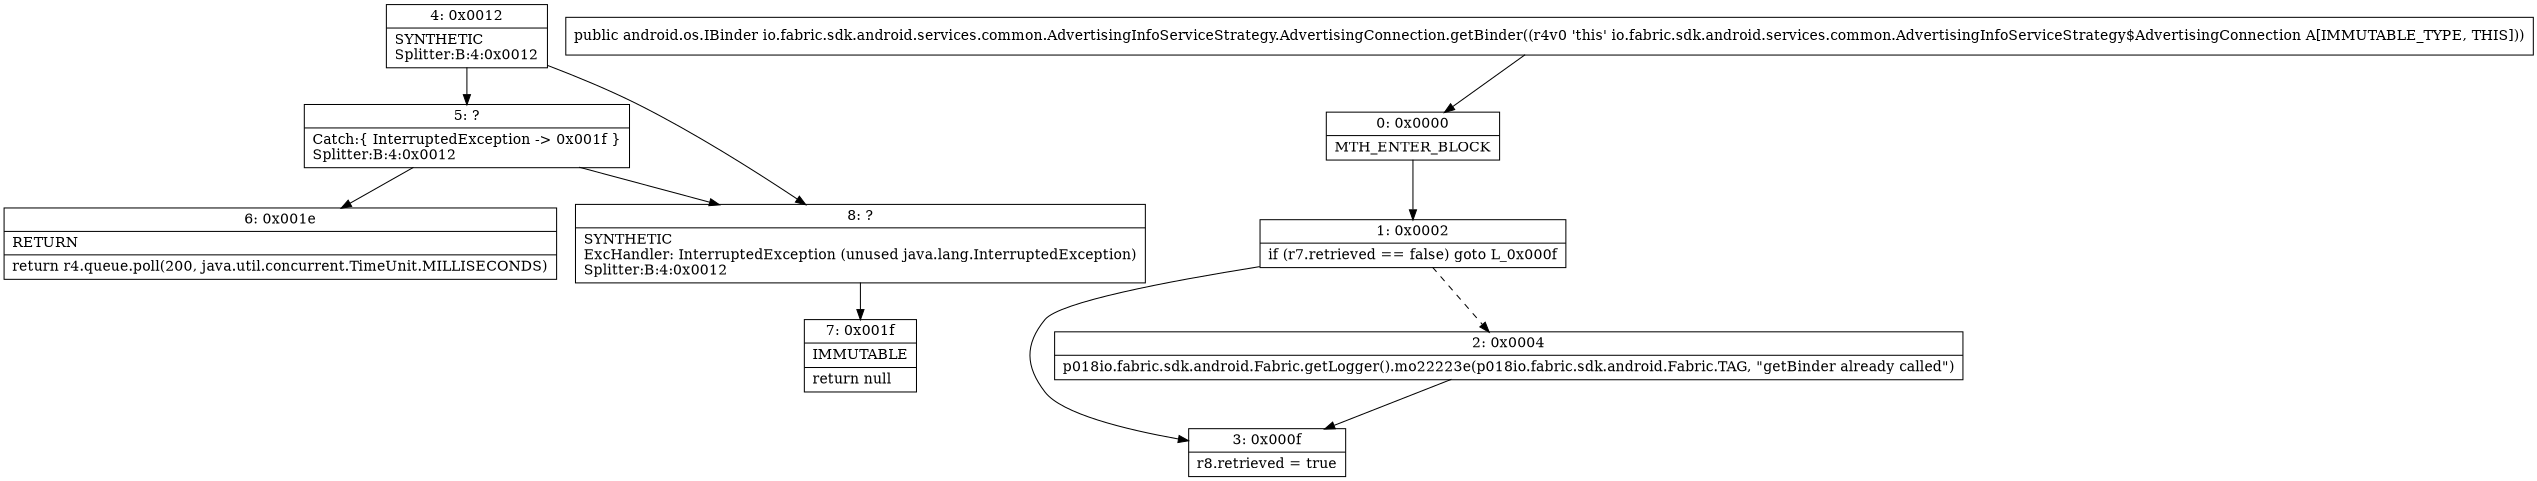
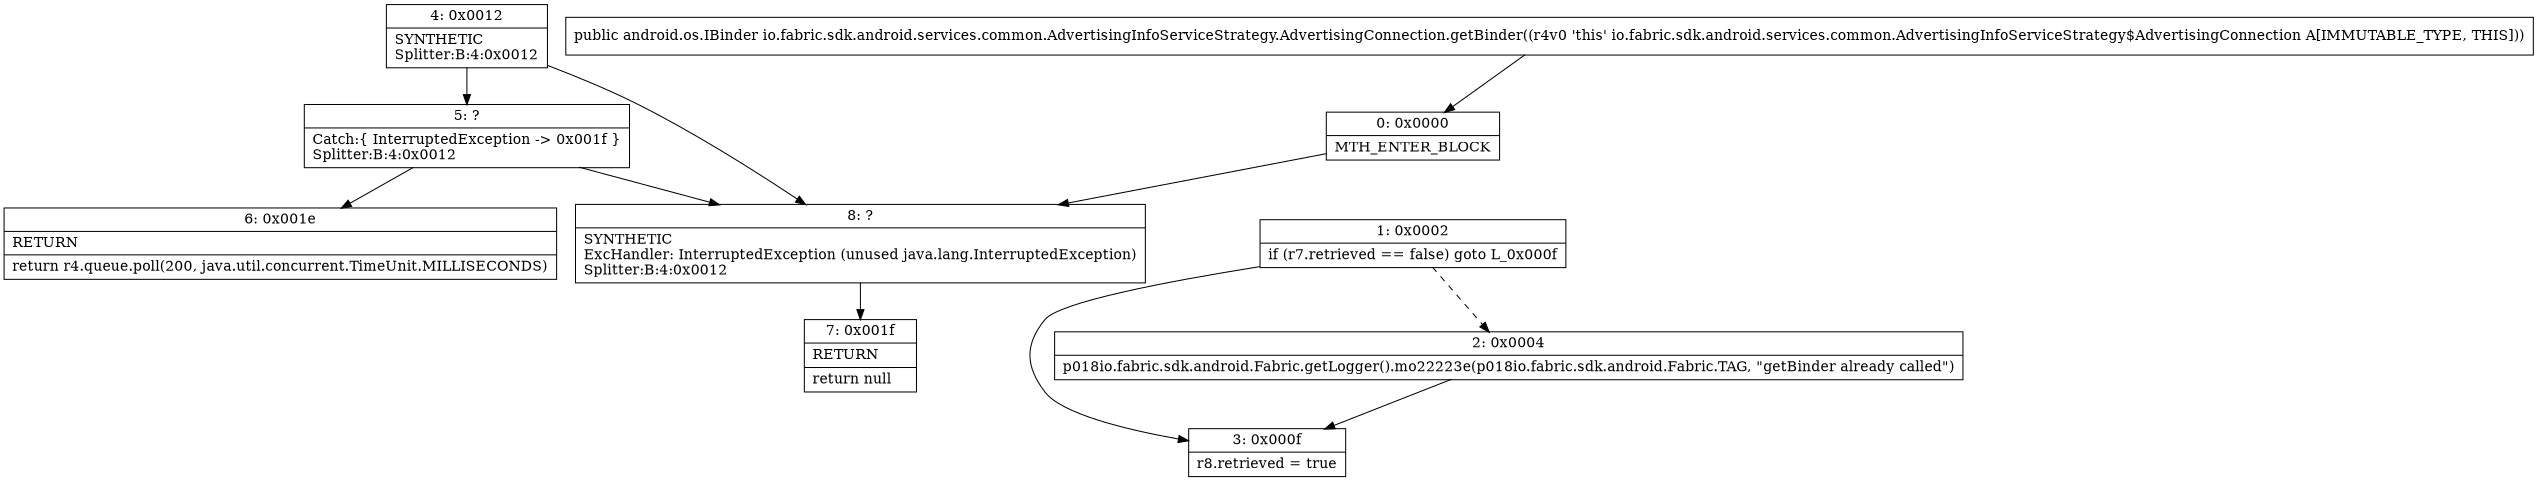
  digraph {
    node [shape=record]
    n1 [label="{0\:\ 0x0000|MTH_ENTER_BLOCK\l}"]
    n2 [label="{1\:\ 0x0002|if (r7.retrieved == false) goto L_0x000f\l}"]
    n3 [label="{2\:\ 0x0004|p018io.fabric.sdk.android.Fabric.getLogger().mo22223e(p018io.fabric.sdk.android.Fabric.TAG, \"getBinder already called\")\l}"]
    n4 [label="{3\:\ 0x000f|r8.retrieved = true\l}"]
    n5 [label="{4\:\ 0x0012|SYNTHETIC\lSplitter:B:4:0x0012\l}"]
    n6 [label="{5\:\ ?|Catch:\{ InterruptedException \-\> 0x001f \}\lSplitter:B:4:0x0012\l}"]
    n7 [label="{8\:\ ?|SYNTHETIC\lExcHandler: InterruptedException (unused java.lang.InterruptedException)\lSplitter:B:4:0x0012\l}"]
    n8 [label="{6\:\ 0x001e|RETURN\l|return r4.queue.poll(200, java.util.concurrent.TimeUnit.MILLISECONDS)\l}"]
-   n9 [label="{7\:\ 0x001f|IMMUTABLE\l|return null\l}"]
+   n9 [label="{7\:\ 0x001f|RETURN\l|return null\l}"]
    n10 [label="{public android.os.IBinder io.fabric.sdk.android.services.common.AdvertisingInfoServiceStrategy.AdvertisingConnection.getBinder((r4v0 'this' io.fabric.sdk.android.services.common.AdvertisingInfoServiceStrategy$AdvertisingConnection A[IMMUTABLE_TYPE, THIS])) }"]
-   n1 -> n2
+   n1 -> n7
    n2 -> n3 [style=dashed]
    n2 -> n4
    n3 -> n4
    n5 -> n6
    n5 -> n7
    n6 -> n7
    n6 -> n8
    n7 -> n9
    n10 -> n1
  }
